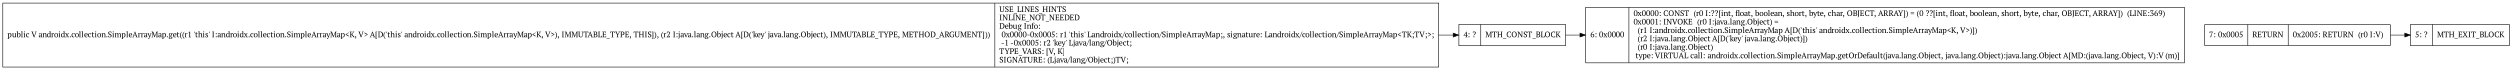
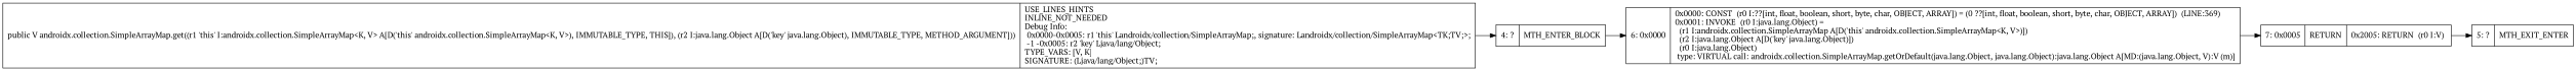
  digraph {
    fontname="PT Serif"
    rankdir=LR
    node [fontname="PT Serif" shape=record]
    edge [fontname="PT Serif"]
-   n1 [label="{4\:\ ?|MTH_CONST_BLOCK\l}"]
+   n1 [label="{4\:\ ?|MTH_ENTER_BLOCK\l}"]
    n2 [label="{6\:\ 0x0000|0x0000: CONST  (r0 I:??[int, float, boolean, short, byte, char, OBJECT, ARRAY]) = (0 ??[int, float, boolean, short, byte, char, OBJECT, ARRAY])  (LINE:369)\l0x0001: INVOKE  (r0 I:java.lang.Object) = \l  (r1 I:androidx.collection.SimpleArrayMap A[D('this' androidx.collection.SimpleArrayMap\<K, V\>)])\l  (r2 I:java.lang.Object A[D('key' java.lang.Object)])\l  (r0 I:java.lang.Object)\l type: VIRTUAL call: androidx.collection.SimpleArrayMap.getOrDefault(java.lang.Object, java.lang.Object):java.lang.Object A[MD:(java.lang.Object, V):V (m)]\l}"]
    n3 [label="{7\:\ 0x0005|RETURN\l|0x2005: RETURN  (r0 I:V) \l}"]
-   n4 [label="{5\:\ ?|MTH_EXIT_BLOCK\l}"]
+   n4 [label="{5\:\ ?|MTH_EXIT_ENTER\l}"]
    n5 [label="{public V androidx.collection.SimpleArrayMap.get((r1 'this' I:androidx.collection.SimpleArrayMap\<K, V\> A[D('this' androidx.collection.SimpleArrayMap\<K, V\>), IMMUTABLE_TYPE, THIS]), (r2 I:java.lang.Object A[D('key' java.lang.Object), IMMUTABLE_TYPE, METHOD_ARGUMENT]))  | USE_LINES_HINTS\lINLINE_NOT_NEEDED\lDebug Info:\l  0x0000\-0x0005: r1 'this' Landroidx\/collection\/SimpleArrayMap;, signature: Landroidx\/collection\/SimpleArrayMap\<TK;TV;\>;\l  \-1 \-0x0005: r2 'key' Ljava\/lang\/Object;\lTYPE_VARS: [V, K]\lSIGNATURE: (Ljava\/lang\/Object;)TV;\l}"]
    n1 -> n2
+   n2 -> n3
    n3 -> n4
    n5 -> n1
  }
